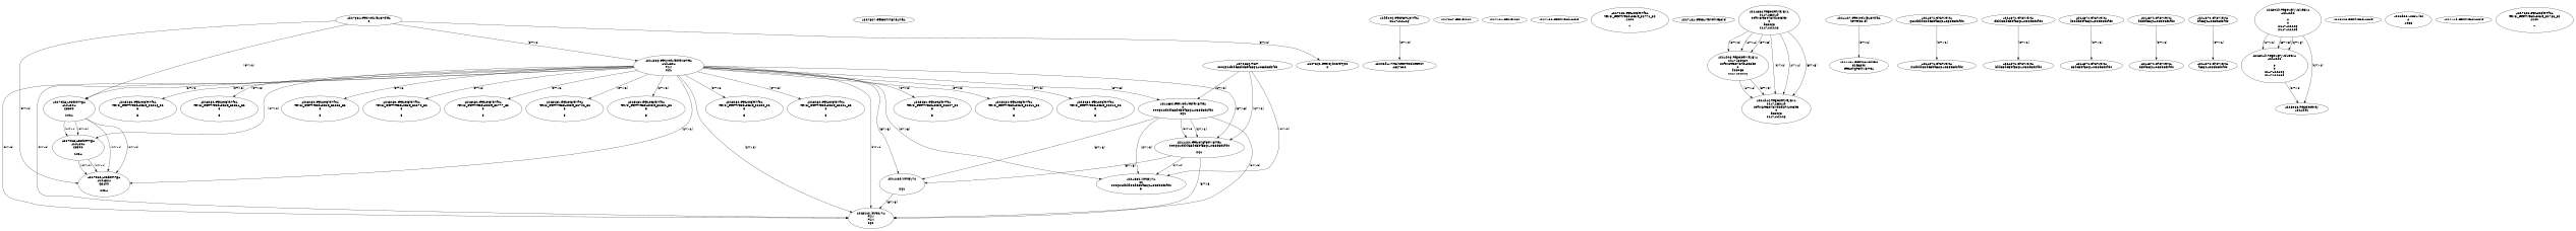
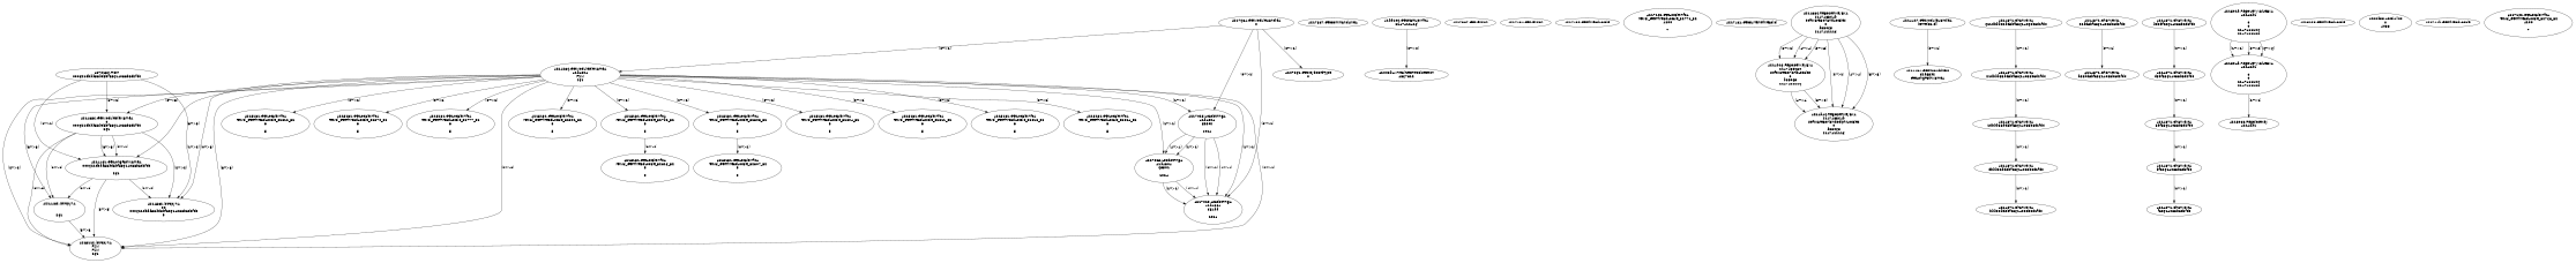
  digraph {
    fontname="DejaVu Sans"
    node [fontname="DejaVu Sans"]
    edge [fontname="DejaVu Sans"]
    n1 [label="4270136.main\n000621db99539d5bfa3614033bad2fdc"]
    n2 [label="4214856.GetModuleFileNameA\n0\n000621db99539d5bfa3614033bad2fdc\n261"]
    n3 [label="4214461.GetLongPathNameA\n000621db99539d5bfa3614033bad2fdc\n\n261"]
    n4 [label="4214582.lstrcpynA\n00\n000621db99539d5bfa3614033bad2fdc\n3"]
    n5 [label="4214482.lstrcpynA\n\n\n261"]
    n6 [label="4215112.lstrcpynA\nPZM\nPZM\n261"]
    n7 [label="4217684.GetModuleHandleA\n0"]
    n8 [label="4214286.GetModuleFileNameA\n4194304\nPZM\n261"]
    n9 [label="4217025.LoadStringA\n4194304\n65502\n\n1024"]
    n10 [label="4217025.LoadStringA\n4194304\n65499\n\n1024"]
    n11 [label="4207361.GetKeyboardType\n0"]
    n12 [label="4217025.LoadStringA\n4194304\n65501\n\n1024"]
    n13 [label="4215131.GetLocaleInfoA\nretval_GetThreadLocale_32812_32\n3\n\n5"]
    n14 [label="4215131.GetLocaleInfoA\nretval_GetThreadLocale_32870_32\n3\n\n5"]
    n15 [label="4215131.GetLocaleInfoA\nretval_GetThreadLocale_32777_32\n3\n\n5"]
    n16 [label="4215131.GetLocaleInfoA\nretval_GetThreadLocale_32792_32\n3\n\n5"]
    n17 [label="4215131.GetLocaleInfoA\nretval_GetThreadLocale_32801_32\n3\n\n5"]
    n18 [label="4215131.GetLocaleInfoA\nretval_GetThreadLocale_32803_32\n3\n\n5"]
    n19 [label="4215131.GetLocaleInfoA\nretval_GetThreadLocale_32804_32\n3\n\n5"]
    n20 [label="4215131.GetLocaleInfoA\nretval_GetThreadLocale_32807_32\n3\n\n5"]
    n21 [label="4215131.GetLocaleInfoA\nretval_GetThreadLocale_32811_32\n3\n\n5"]
    n22 [label="4215131.GetLocaleInfoA\nretval_GetThreadLocale_32818_32\n3\n\n5"]
    n23 [label="4215131.GetLocaleInfoA\nretval_GetThreadLocale_32816_32\n3\n\n5"]
    n24 [label="4215131.GetLocaleInfoA\nretval_GetThreadLocale_32824_32\n3\n\n5"]
    n25 [label="4217367.GetCommandLineA\n"]
    n26 [label="4199106.GetStartupInfoA\n2147412416"]
    n27 [label="4200894.InitializeCriticalSection\n4367812"]
    n28 [label="4217387.GetVersion\n"]
    n29 [label="4217404.GetVersion\n"]
    n30 [label="4217432.GetThreadLocale\n"]
    n31 [label="4217102.GetLocaleInfoA\nretval_GetThreadLocale_32771_32\n4100\n\n7"]
    n32 [label="4217464.GetCurrentThreadId\n"]
    n33 [label="4214886.RegOpenKeyExA\n2147483649\nSoftware\Borland\Locales\n0\n983065\n2147411116"]
    n34 [label="4214916.RegOpenKeyExA\n2147483650\nSoftware\Borland\Locales\n0\n983065\n2147411116"]
    n35 [label="4214946.RegOpenKeyExA\n2147483649\nSoftware\Borland\Delphi\Locales\n0\n983065\n2147411116"]
    n36 [label="4214417.GetModuleHandleA\nkernel32.dll"]
    n37 [label="4214434.GetProcAddress\n6295592\nGetLongPathNameA"]
    n38 [label="4214371.CharNextA\n621db99539d5bfa3614063bad2fdc"]
    n39 [label="4214371.CharNextA\n21db99539d5bfa3614033bad2fdc"]
+   n40 [label="4214371.CharNextA\n1db99539d5bfa3614033bad2fdc"]
    n41 [label="4214371.CharNextA\ndb99539d5bfa3614033bad2fdc"]
    n42 [label="4214371.CharNextA\nb99539d5bfa3614033bad2fdc"]
    n43 [label="4214371.CharNextA\n9539d5bfa3614033bad2fdc"]
    n44 [label="4214371.CharNextA\n539d5bfa3614033bad2fdc"]
    n45 [label="4214371.CharNextA\n9d5bfa3614033bad2fdc"]
    n46 [label="4214371.CharNextA\nd5bfa3614033bad2fdc"]
+   n47 [label="4214371.CharNextA\n5bfa3614033bad2fdc"]
    n48 [label="4214371.CharNextA\nbfa3614033bad2fdc"]
    n49 [label="4214371.CharNextA\nfa3614033bad2fdc"]
    n50 [label="4215019.RegQueryValueExA\n4214291\n\n0\n0\n2147411106\n2147411100"]
    n51 [label="4215049.RegQueryValueExA\n4214291\n\n0\n0\n2147411106\n2147411100"]
    n52 [label="4215083.RegCloseKey\n4214291"]
    n53 [label="4215125.GetThreadLocale\n"]
    n54 [label="4200955.LocalAlloc\n0\n4088"]
    n55 [label="4217449.GetThreadLocale\n"]
    n56 [label="4217102.GetLocaleInfoA\nretval_GetThreadLocale_32768_32\n4100\n\n7"]
    n1 -> n2 [label="(1-->2)"]
    n1 -> n3 [label="(1-->1)"]
    n1 -> n4 [label="(1-->2)"]
    n2 -> n3 [label="(2-->1)"]
    n2 -> n3 [label="(3-->3)"]
    n2 -> n4 [label="(2-->2)"]
    n2 -> n5 [label="(3-->3)"]
    n2 -> n6 [label="(3-->3)"]
    n3 -> n4 [label="(1-->2)"]
    n3 -> n5 [label="(3-->3)"]
    n3 -> n6 [label="(3-->3)"]
    n5 -> n6 [label="(3-->3)"]
    n7 -> n8 [label="(0-->1)"]
    n7 -> n9 [label="(0-->1)"]
    n7 -> n10 [label="(0-->1)"]
    n7 -> n11 [label="(0-->1)"]
    n8 -> n2 [label="(3-->3)"]
    n8 -> n3 [label="(3-->3)"]
    n8 -> n4 [label="(0-->3)"]
    n8 -> n5 [label="(3-->3)"]
    n8 -> n6 [label="(2-->1)"]
    n8 -> n6 [label="(2-->2)"]
    n8 -> n6 [label="(3-->3)"]
    n8 -> n6 [label="(2-->0)"]
    n8 -> n9 [label="(1-->1)"]
    n8 -> n10 [label="(1-->1)"]
    n8 -> n12 [label="(1-->1)"]
    n8 -> n13 [label="(0-->2)"]
    n8 -> n14 [label="(0-->2)"]
    n8 -> n15 [label="(0-->2)"]
    n8 -> n16 [label="(0-->2)"]
    n8 -> n17 [label="(0-->2)"]
    n8 -> n18 [label="(0-->2)"]
    n8 -> n19 [label="(0-->2)"]
-   n8 -> n20 [label="(0-->2)"]
+   n18 -> n20 [label="(0-->2)"]
    n8 -> n21 [label="(0-->2)"]
    n8 -> n22 [label="(0-->2)"]
-   n8 -> n23 [label="(0-->2)"]
+   n16 -> n23 [label="(0-->2)"]
    n8 -> n24 [label="(0-->2)"]
    n9 -> n10 [label="(1-->1)"]
    n9 -> n10 [label="(4-->4)"]
    n9 -> n12 [label="(1-->1)"]
    n9 -> n12 [label="(4-->4)"]
    n12 -> n10 [label="(1-->1)"]
    n12 -> n10 [label="(4-->4)"]
    n26 -> n27 [label="(0-->0)"]
    n33 -> n34 [label="(2-->2)"]
    n33 -> n34 [label="(4-->4)"]
    n33 -> n34 [label="(5-->5)"]
    n33 -> n35 [label="(1-->1)"]
    n33 -> n35 [label="(4-->4)"]
    n33 -> n35 [label="(5-->5)"]
    n34 -> n35 [label="(4-->4)"]
    n34 -> n35 [label="(5-->5)"]
    n36 -> n37 [label="(0-->1)"]
    n38 -> n39 [label="(0-->1)"]
+   n39 -> n40 [label="(0-->1)"]
+   n40 -> n41 [label="(0-->1)"]
    n41 -> n42 [label="(0-->1)"]
-   n43 -> n44 [label="(0-->1)"]
+   n44 -> n43 [label="(0-->1)"]
    n45 -> n46 [label="(0-->1)"]
+   n46 -> n47 [label="(0-->1)"]
+   n47 -> n48 [label="(0-->1)"]
    n48 -> n49 [label="(0-->1)"]
    n50 -> n51 [label="(1-->1)"]
    n50 -> n51 [label="(5-->5)"]
    n50 -> n51 [label="(6-->6)"]
-   n50 -> n52 [label="(1-->1)"]
    n51 -> n52 [label="(1-->1)"]
  }
